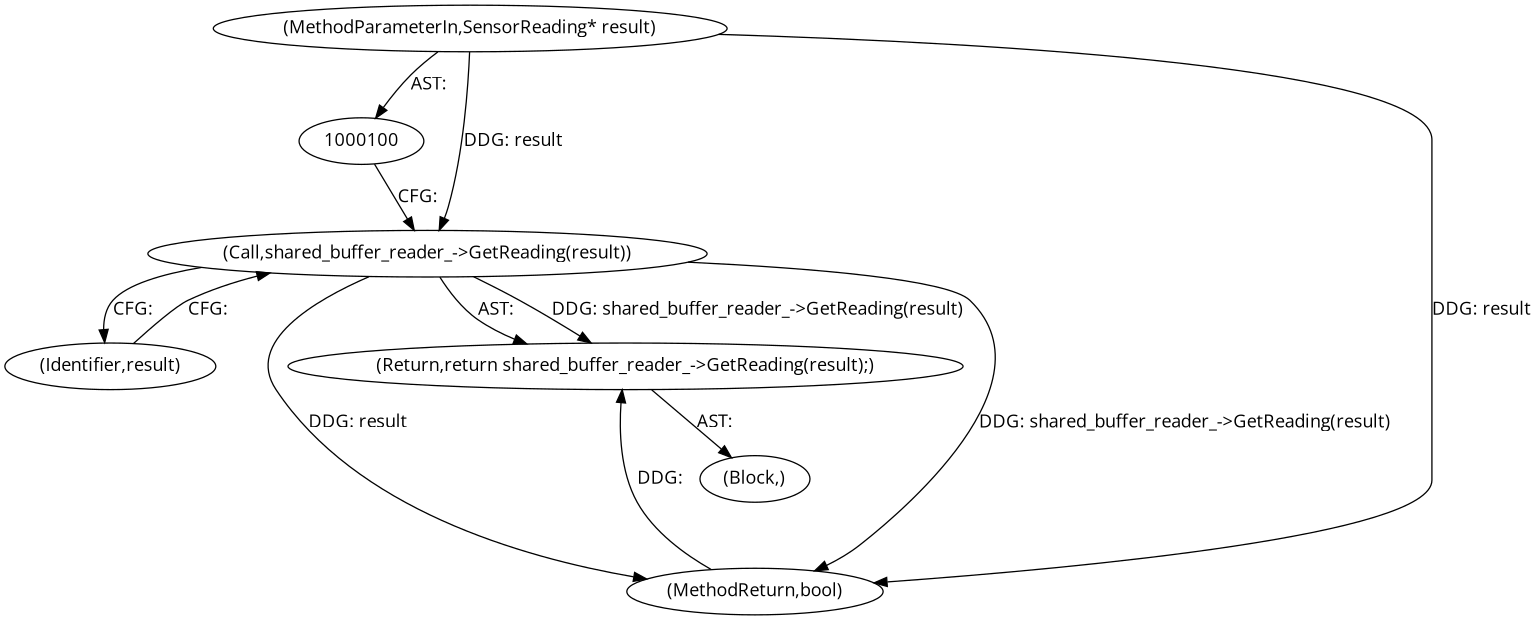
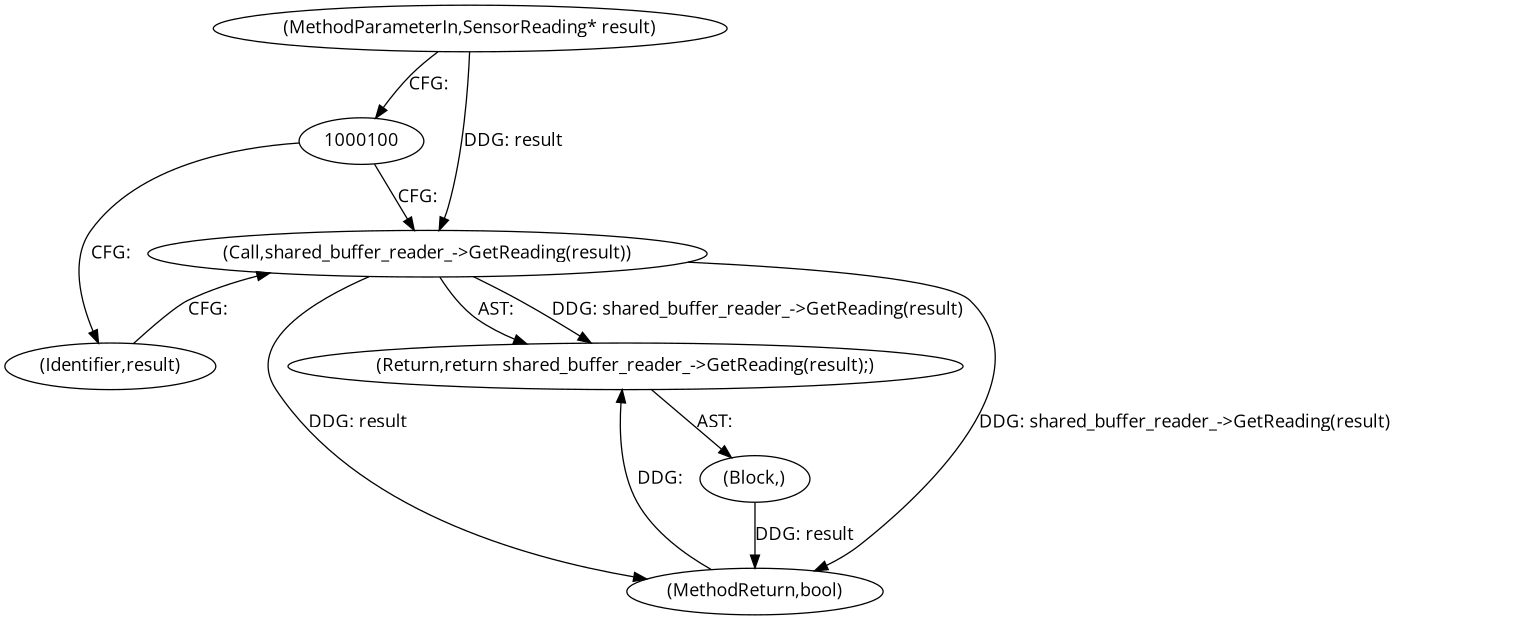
  digraph {
    fontname="Open Sans"
    node [fontname="Open Sans"]
    edge [fontname="Open Sans"]
    n1 [label="(Call,shared_buffer_reader_->GetReading(result))"]
    n2 [label="(Return,return shared_buffer_reader_->GetReading(result);)"]
    n3 [label="(Identifier,result)"]
    n4 [label="(MethodReturn,bool)"]
    n5 [label="(Block,)"]
    n6 [label="(MethodParameterIn,SensorReading* result)"]
    1000100
    n1 -> n2 [label="AST: "]
    n1 -> n2 [label="DDG: shared_buffer_reader_->GetReading(result)"]
-   n1 -> n3 [label="CFG: "]
+   1000100 -> n3 [label="CFG: "]
    n1 -> n4 [label="DDG: shared_buffer_reader_->GetReading(result)"]
    n1 -> n4 [label="DDG: result"]
    n2 -> n5 [label="AST: "]
    n3 -> n1 [label="CFG: "]
    n4 -> n2 [label="DDG: "]
    n6 -> n1 [label="DDG: result"]
-   n6 -> n4 [label="DDG: result"]
-   n6 -> 1000100 [label="AST: "]
+   n5 -> n4 [label="DDG: result"]
+   n6 -> 1000100 [label="CFG: "]
    1000100 -> n1 [label="CFG: "]
  }
